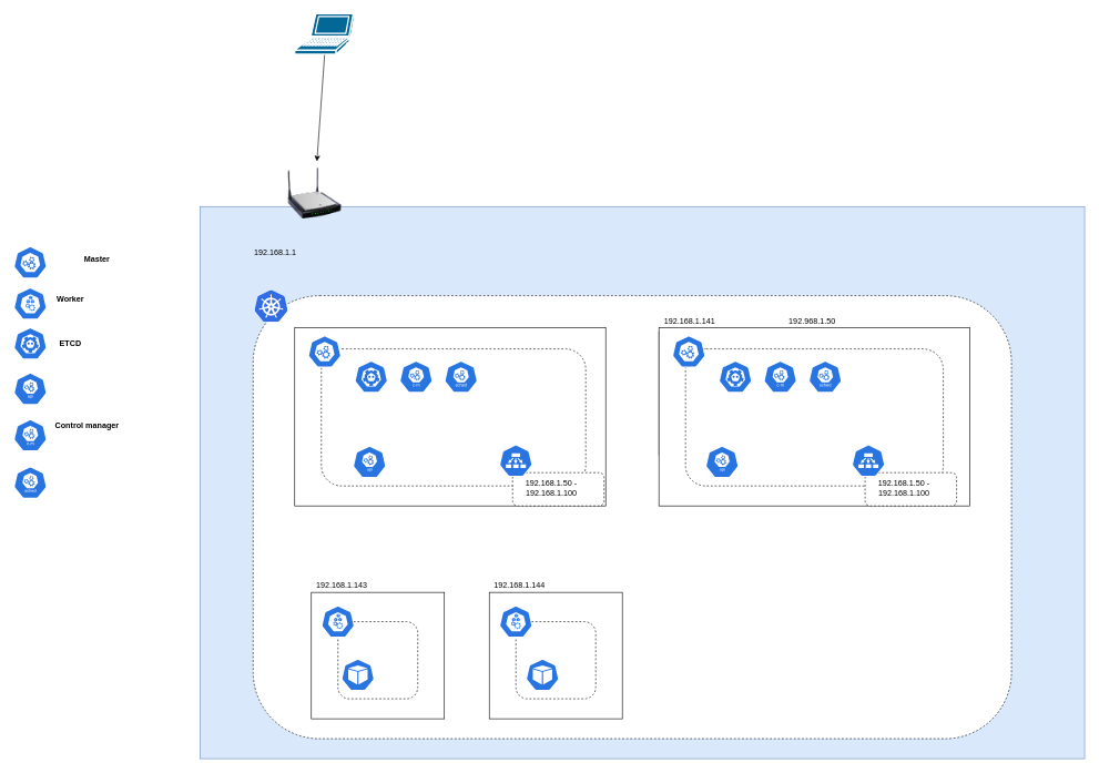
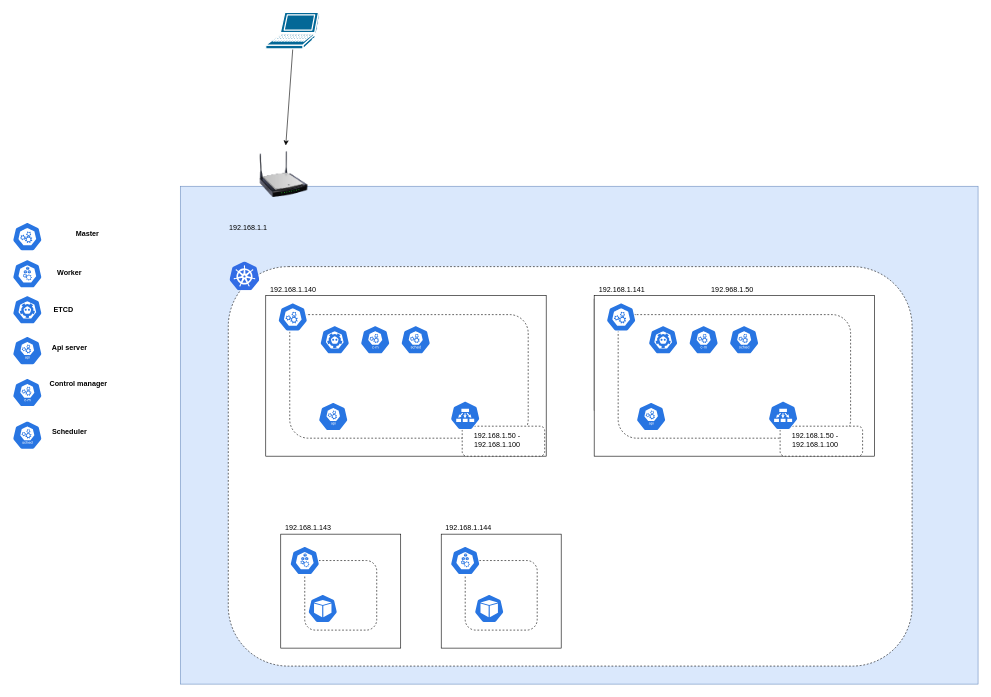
  <mxCell id="0" />
  <mxCell id="1" parent="0" />
  <mxCell id="2" value="" style="rounded=0;whiteSpace=wrap;html=1;" vertex="1" parent="1"><mxGeometry x="442.5" y="498" width="250" height="186" as="geometry" /></mxCell>
  <mxCell id="3" value="" style="rounded=0;whiteSpace=wrap;html=1;fillColor=#dae8fc;strokeColor=#6c8ebf;" vertex="1" parent="1"><mxGeometry x="300" y="310" width="1330" height="830" as="geometry" /></mxCell>
  <mxCell id="4" value="" style="rounded=1;whiteSpace=wrap;html=1;dashed=1;" parent="1" vertex="1"><mxGeometry x="380" y="444" width="1140" height="666" as="geometry" /></mxCell>
  <mxCell id="5" value="" style="aspect=fixed;html=1;points=[];align=center;image;fontSize=12;image=img/lib/mscae/Kubernetes.svg;" vertex="1" parent="1"><mxGeometry x="382.5" y="436" width="50" height="48" as="geometry" /></mxCell>
  <mxCell id="6" value="" style="html=1;dashed=0;whitespace=wrap;fillColor=#2875E2;strokeColor=#ffffff;points=[[0.005,0.63,0],[0.1,0.2,0],[0.9,0.2,0],[0.5,0,0],[0.995,0.63,0],[0.72,0.99,0],[0.5,1,0],[0.28,0.99,0]];shape=mxgraph.kubernetes.icon;prIcon=api" vertex="1" parent="1"><mxGeometry x="20" y="560" width="50" height="48" as="geometry" /></mxCell>
+ <mxCell id="7" value="Api server" style="text;html=1;align=center;verticalAlign=middle;resizable=0;points=[];autosize=1;fontStyle=1" vertex="1" parent="1"><mxGeometry x="80" y="570" width="70" height="20" as="geometry" /></mxCell>
  <mxCell id="8" value="" style="html=1;dashed=0;whitespace=wrap;fillColor=#2875E2;strokeColor=#ffffff;points=[[0.005,0.63,0],[0.1,0.2,0],[0.9,0.2,0],[0.5,0,0],[0.995,0.63,0],[0.72,0.99,0],[0.5,1,0],[0.28,0.99,0]];shape=mxgraph.kubernetes.icon;prIcon=master" vertex="1" parent="1"><mxGeometry x="20" y="370" width="50" height="48" as="geometry" /></mxCell>
  <mxCell id="9" value="" style="html=1;dashed=0;whitespace=wrap;fillColor=#2875E2;strokeColor=#ffffff;points=[[0.005,0.63,0],[0.1,0.2,0],[0.9,0.2,0],[0.5,0,0],[0.995,0.63,0],[0.72,0.99,0],[0.5,1,0],[0.28,0.99,0]];shape=mxgraph.kubernetes.icon;prIcon=node" vertex="1" parent="1"><mxGeometry x="20" y="432" width="50" height="48" as="geometry" /></mxCell>
  <mxCell id="10" value="Master" style="text;html=1;align=center;verticalAlign=middle;resizable=0;points=[];autosize=1;fontStyle=1" vertex="1" parent="1"><mxGeometry x="120" y="380" width="50" height="20" as="geometry" /></mxCell>
- <mxCell id="11" value="Worker" style="text;html=1;align=center;verticalAlign=middle;resizable=0;points=[];autosize=1;fontStyle=1" vertex="1" parent="1"><mxGeometry x="75" y="440" width="60" height="20" as="geometry" /></mxCell>
+ <mxCell id="11" value="Worker" style="text;html=1;align=center;verticalAlign=middle;resizable=0;points=[];autosize=1;fontStyle=1" vertex="1" parent="1"><mxGeometry x="85" y="445" width="60" height="20" as="geometry" /></mxCell>
  <mxCell id="12" value="" style="html=1;dashed=0;whitespace=wrap;fillColor=#2875E2;strokeColor=#ffffff;points=[[0.005,0.63,0],[0.1,0.2,0],[0.9,0.2,0],[0.5,0,0],[0.995,0.63,0],[0.72,0.99,0],[0.5,1,0],[0.28,0.99,0]];shape=mxgraph.kubernetes.icon;prIcon=etcd" vertex="1" parent="1"><mxGeometry x="20" y="492" width="50" height="48" as="geometry" /></mxCell>
  <mxCell id="13" value="ETCD" style="text;html=1;align=center;verticalAlign=middle;resizable=0;points=[];autosize=1;fontStyle=1" vertex="1" parent="1"><mxGeometry x="80" y="506" width="50" height="20" as="geometry" /></mxCell>
+ <mxCell id="14" value="192.168.1.140" style="text;html=1;align=center;verticalAlign=middle;resizable=0;points=[];autosize=1;" vertex="1" parent="1"><mxGeometry x="442.5" y="472" width="90" height="20" as="geometry" /></mxCell>
  <mxCell id="15" value="" style="rounded=0;whiteSpace=wrap;html=1;" vertex="1" parent="1"><mxGeometry x="442.5" y="492" width="467.5" height="268" as="geometry" /></mxCell>
  <mxCell id="16" value="" style="rounded=1;whiteSpace=wrap;html=1;dashed=1;" parent="1" vertex="1"><mxGeometry x="482.5" y="524" width="397.5" height="206" as="geometry" /></mxCell>
  <mxCell id="17" value="" style="html=1;dashed=0;whitespace=wrap;fillColor=#2875E2;strokeColor=#ffffff;points=[[0.005,0.63,0],[0.1,0.2,0],[0.9,0.2,0],[0.5,0,0],[0.995,0.63,0],[0.72,0.99,0],[0.5,1,0],[0.28,0.99,0]];shape=mxgraph.kubernetes.icon;prIcon=api" parent="1" vertex="1"><mxGeometry x="530" y="670" width="50" height="48" as="geometry" /></mxCell>
  <mxCell id="18" value="" style="html=1;dashed=0;whitespace=wrap;fillColor=#2875E2;strokeColor=#ffffff;points=[[0.005,0.63,0],[0.1,0.2,0],[0.9,0.2,0],[0.5,0,0],[0.995,0.63,0],[0.72,0.99,0],[0.5,1,0],[0.28,0.99,0]];shape=mxgraph.kubernetes.icon;prIcon=etcd" parent="1" vertex="1"><mxGeometry x="532.5" y="542" width="50" height="48" as="geometry" /></mxCell>
  <mxCell id="19" value="" style="html=1;dashed=0;whitespace=wrap;fillColor=#2875E2;strokeColor=#ffffff;points=[[0.005,0.63,0],[0.1,0.2,0],[0.9,0.2,0],[0.5,0,0],[0.995,0.63,0],[0.72,0.99,0],[0.5,1,0],[0.28,0.99,0]];shape=mxgraph.kubernetes.icon;prIcon=master" parent="1" vertex="1"><mxGeometry x="462.5" y="504" width="50" height="48" as="geometry" /></mxCell>
  <mxCell id="20" value="" style="rounded=0;whiteSpace=wrap;html=1;" vertex="1" parent="1"><mxGeometry x="467.5" y="890" width="200" height="190" as="geometry" /></mxCell>
  <mxCell id="21" value="" style="rounded=1;whiteSpace=wrap;html=1;dashed=1;" parent="1" vertex="1"><mxGeometry x="507.5" y="934" width="120" height="116" as="geometry" /></mxCell>
  <mxCell id="22" value="" style="html=1;dashed=0;whitespace=wrap;fillColor=#2875E2;strokeColor=#ffffff;points=[[0.005,0.63,0],[0.1,0.2,0],[0.9,0.2,0],[0.5,0,0],[0.995,0.63,0],[0.72,0.99,0],[0.5,1,0],[0.28,0.99,0]];shape=mxgraph.kubernetes.icon;prIcon=node" parent="1" vertex="1"><mxGeometry x="482.5" y="910" width="50" height="48" as="geometry" /></mxCell>
  <mxCell id="23" value="" style="html=1;dashed=0;whitespace=wrap;fillColor=#2875E2;strokeColor=#ffffff;points=[[0.005,0.63,0],[0.1,0.2,0],[0.9,0.2,0],[0.5,0,0],[0.995,0.63,0],[0.72,0.99,0],[0.5,1,0],[0.28,0.99,0]];shape=mxgraph.kubernetes.icon;prIcon=pod" parent="1" vertex="1"><mxGeometry x="790" y="990" width="50" height="48" as="geometry" /></mxCell>
  <mxCell id="24" value="" style="rounded=0;whiteSpace=wrap;html=1;" vertex="1" parent="1"><mxGeometry x="735" y="890" width="200" height="190" as="geometry" /></mxCell>
  <mxCell id="25" value="" style="rounded=1;whiteSpace=wrap;html=1;dashed=1;" vertex="1" parent="1"><mxGeometry x="775" y="934" width="120" height="116" as="geometry" /></mxCell>
  <mxCell id="26" value="" style="html=1;dashed=0;whitespace=wrap;fillColor=#2875E2;strokeColor=#ffffff;points=[[0.005,0.63,0],[0.1,0.2,0],[0.9,0.2,0],[0.5,0,0],[0.995,0.63,0],[0.72,0.99,0],[0.5,1,0],[0.28,0.99,0]];shape=mxgraph.kubernetes.icon;prIcon=node" vertex="1" parent="1"><mxGeometry x="750" y="910" width="50" height="48" as="geometry" /></mxCell>
  <mxCell id="27" value="192.168.1.143" style="text;html=1;align=center;verticalAlign=middle;resizable=0;points=[];autosize=1;" vertex="1" parent="1"><mxGeometry x="467.5" y="870" width="90" height="20" as="geometry" /></mxCell>
  <mxCell id="28" value="192.168.1.144" style="text;html=1;align=center;verticalAlign=middle;resizable=0;points=[];autosize=1;" vertex="1" parent="1"><mxGeometry x="735" y="870" width="90" height="20" as="geometry" /></mxCell>
  <mxCell id="29" value="" style="endArrow=classic;html=1;exitX=0.5;exitY=1;exitDx=0;exitDy=0;exitPerimeter=0;entryX=0.542;entryY=-0.1;entryDx=0;entryDy=0;entryPerimeter=0;" edge="1" parent="1" source="30" target="31"><mxGeometry width="50" height="50" relative="1" as="geometry"><mxPoint x="457.5" y="151" as="sourcePoint" /><mxPoint x="570" y="70" as="targetPoint" /></mxGeometry></mxCell>
  <mxCell id="30" value="" style="shape=mxgraph.cisco.computers_and_peripherals.laptop;html=1;pointerEvents=1;dashed=0;fillColor=#036897;strokeColor=#ffffff;strokeWidth=2;verticalLabelPosition=bottom;verticalAlign=top;align=center;outlineConnect=0;" vertex="1" parent="1"><mxGeometry x="442.5" y="20" width="90" height="61" as="geometry" /></mxCell>
  <mxCell id="31" value="" style="image;html=1;image=img/lib/clip_art/networking/Wireless_Router_N_128x128.png" vertex="1" parent="1"><mxGeometry x="432.5" y="250" width="80" height="80" as="geometry" /></mxCell>
  <mxCell id="32" value="192.168.1.1" style="text;html=1;align=center;verticalAlign=middle;resizable=0;points=[];autosize=1;" vertex="1" parent="1"><mxGeometry x="372.5" y="370" width="80" height="20" as="geometry" /></mxCell>
  <mxCell id="33" value="" style="rounded=1;whiteSpace=wrap;html=1;dashed=1;" vertex="1" parent="1"><mxGeometry x="770" y="710" width="137.5" height="50" as="geometry" /></mxCell>
  <mxCell id="34" value="" style="html=1;dashed=0;whitespace=wrap;fillColor=#2875E2;strokeColor=#ffffff;points=[[0.005,0.63,0],[0.1,0.2,0],[0.9,0.2,0],[0.5,0,0],[0.995,0.63,0],[0.72,0.99,0],[0.5,1,0],[0.28,0.99,0]];shape=mxgraph.kubernetes.icon;prIcon=ep" parent="1" vertex="1"><mxGeometry x="750" y="668" width="50" height="48" as="geometry" /></mxCell>
  <mxCell id="35" value="192.168.1.50 - &lt;br&gt;192.168.1.100" style="text;html=1;align=center;verticalAlign=middle;resizable=0;points=[];autosize=1;" vertex="1" parent="1"><mxGeometry x="782.5" y="718" width="90" height="30" as="geometry" /></mxCell>
  <mxCell id="36" value="" style="html=1;dashed=0;whitespace=wrap;fillColor=#2875E2;strokeColor=#ffffff;points=[[0.005,0.63,0],[0.1,0.2,0],[0.9,0.2,0],[0.5,0,0],[0.995,0.63,0],[0.72,0.99,0],[0.5,1,0],[0.28,0.99,0]];shape=mxgraph.kubernetes.icon;prIcon=c_m" vertex="1" parent="1"><mxGeometry x="600" y="542" width="50" height="48" as="geometry" /></mxCell>
  <mxCell id="37" value="Control manager" style="text;html=1;align=center;verticalAlign=middle;resizable=0;points=[];autosize=1;fontStyle=1" vertex="1" parent="1"><mxGeometry x="75" y="630" width="110" height="20" as="geometry" /></mxCell>
  <mxCell id="38" value="" style="html=1;dashed=0;whitespace=wrap;fillColor=#2875E2;strokeColor=#ffffff;points=[[0.005,0.63,0],[0.1,0.2,0],[0.9,0.2,0],[0.5,0,0],[0.995,0.63,0],[0.72,0.99,0],[0.5,1,0],[0.28,0.99,0]];shape=mxgraph.kubernetes.icon;prIcon=c_m" vertex="1" parent="1"><mxGeometry x="20" y="630" width="50" height="48" as="geometry" /></mxCell>
  <mxCell id="39" value="" style="html=1;dashed=0;whitespace=wrap;fillColor=#2875E2;strokeColor=#ffffff;points=[[0.005,0.63,0],[0.1,0.2,0],[0.9,0.2,0],[0.5,0,0],[0.995,0.63,0],[0.72,0.99,0],[0.5,1,0],[0.28,0.99,0]];shape=mxgraph.kubernetes.icon;prIcon=sched" vertex="1" parent="1"><mxGeometry x="20" y="701" width="50" height="48" as="geometry" /></mxCell>
+ <mxCell id="40" value="Scheduler" style="text;html=1;align=center;verticalAlign=middle;resizable=0;points=[];autosize=1;fontStyle=1" vertex="1" parent="1"><mxGeometry x="80" y="710" width="70" height="20" as="geometry" /></mxCell>
  <mxCell id="41" value="" style="html=1;dashed=0;whitespace=wrap;fillColor=#2875E2;strokeColor=#ffffff;points=[[0.005,0.63,0],[0.1,0.2,0],[0.9,0.2,0],[0.5,0,0],[0.995,0.63,0],[0.72,0.99,0],[0.5,1,0],[0.28,0.99,0]];shape=mxgraph.kubernetes.icon;prIcon=sched" vertex="1" parent="1"><mxGeometry x="667.5" y="542" width="50" height="48" as="geometry" /></mxCell>
  <mxCell id="42" value="" style="html=1;dashed=0;whitespace=wrap;fillColor=#2875E2;strokeColor=#ffffff;points=[[0.005,0.63,0],[0.1,0.2,0],[0.9,0.2,0],[0.5,0,0],[0.995,0.63,0],[0.72,0.99,0],[0.5,1,0],[0.28,0.99,0]];shape=mxgraph.kubernetes.icon;prIcon=pod" vertex="1" parent="1"><mxGeometry x="512.5" y="990" width="50" height="48" as="geometry" /></mxCell>
  <mxCell id="43" value="" style="rounded=0;whiteSpace=wrap;html=1;" vertex="1" parent="1"><mxGeometry x="990" y="498" width="250" height="186" as="geometry" /></mxCell>
  <mxCell id="44" value="" style="rounded=0;whiteSpace=wrap;html=1;" vertex="1" parent="1"><mxGeometry x="990" y="492" width="467.5" height="268" as="geometry" /></mxCell>
  <mxCell id="45" value="" style="rounded=1;whiteSpace=wrap;html=1;dashed=1;" vertex="1" parent="1"><mxGeometry x="1030" y="524" width="387.5" height="206" as="geometry" /></mxCell>
  <mxCell id="46" value="" style="html=1;dashed=0;whitespace=wrap;fillColor=#2875E2;strokeColor=#ffffff;points=[[0.005,0.63,0],[0.1,0.2,0],[0.9,0.2,0],[0.5,0,0],[0.995,0.63,0],[0.72,0.99,0],[0.5,1,0],[0.28,0.99,0]];shape=mxgraph.kubernetes.icon;prIcon=etcd" vertex="1" parent="1"><mxGeometry x="1080" y="542" width="50" height="48" as="geometry" /></mxCell>
  <mxCell id="47" value="" style="html=1;dashed=0;whitespace=wrap;fillColor=#2875E2;strokeColor=#ffffff;points=[[0.005,0.63,0],[0.1,0.2,0],[0.9,0.2,0],[0.5,0,0],[0.995,0.63,0],[0.72,0.99,0],[0.5,1,0],[0.28,0.99,0]];shape=mxgraph.kubernetes.icon;prIcon=master" vertex="1" parent="1"><mxGeometry x="1010" y="504" width="50" height="48" as="geometry" /></mxCell>
  <mxCell id="48" value="" style="html=1;dashed=0;whitespace=wrap;fillColor=#2875E2;strokeColor=#ffffff;points=[[0.005,0.63,0],[0.1,0.2,0],[0.9,0.2,0],[0.5,0,0],[0.995,0.63,0],[0.72,0.99,0],[0.5,1,0],[0.28,0.99,0]];shape=mxgraph.kubernetes.icon;prIcon=c_m" vertex="1" parent="1"><mxGeometry x="1147.5" y="542" width="50" height="48" as="geometry" /></mxCell>
  <mxCell id="49" value="" style="html=1;dashed=0;whitespace=wrap;fillColor=#2875E2;strokeColor=#ffffff;points=[[0.005,0.63,0],[0.1,0.2,0],[0.9,0.2,0],[0.5,0,0],[0.995,0.63,0],[0.72,0.99,0],[0.5,1,0],[0.28,0.99,0]];shape=mxgraph.kubernetes.icon;prIcon=sched" vertex="1" parent="1"><mxGeometry x="1215" y="542" width="50" height="48" as="geometry" /></mxCell>
  <mxCell id="50" value="192.168.1.141" style="text;html=1;align=center;verticalAlign=middle;resizable=0;points=[];autosize=1;" vertex="1" parent="1"><mxGeometry x="991.25" y="472" width="90" height="20" as="geometry" /></mxCell>
  <mxCell id="51" value="192.968.1.50" style="text;html=1;align=center;verticalAlign=middle;resizable=0;points=[];autosize=1;" vertex="1" parent="1"><mxGeometry x="1175" y="472" width="90" height="20" as="geometry" /></mxCell>
  <mxCell id="52" value="" style="html=1;dashed=0;whitespace=wrap;fillColor=#2875E2;strokeColor=#ffffff;points=[[0.005,0.63,0],[0.1,0.2,0],[0.9,0.2,0],[0.5,0,0],[0.995,0.63,0],[0.72,0.99,0],[0.5,1,0],[0.28,0.99,0]];shape=mxgraph.kubernetes.icon;prIcon=api" vertex="1" parent="1"><mxGeometry x="1060" y="670" width="50" height="48" as="geometry" /></mxCell>
  <mxCell id="53" value="" style="rounded=1;whiteSpace=wrap;html=1;dashed=1;" vertex="1" parent="1"><mxGeometry x="1300" y="710" width="137.5" height="50" as="geometry" /></mxCell>
  <mxCell id="54" value="" style="html=1;dashed=0;whitespace=wrap;fillColor=#2875E2;strokeColor=#ffffff;points=[[0.005,0.63,0],[0.1,0.2,0],[0.9,0.2,0],[0.5,0,0],[0.995,0.63,0],[0.72,0.99,0],[0.5,1,0],[0.28,0.99,0]];shape=mxgraph.kubernetes.icon;prIcon=ep" vertex="1" parent="1"><mxGeometry x="1280" y="668" width="50" height="48" as="geometry" /></mxCell>
  <mxCell id="55" value="192.168.1.50 - &lt;br&gt;192.168.1.100" style="text;html=1;align=center;verticalAlign=middle;resizable=0;points=[];autosize=1;" vertex="1" parent="1"><mxGeometry x="1312.5" y="718" width="90" height="30" as="geometry" /></mxCell>
  <mxCell id="56" value="" style="html=1;dashed=0;whitespace=wrap;fillColor=#2875E2;strokeColor=#ffffff;points=[[0.005,0.63,0],[0.1,0.2,0],[0.9,0.2,0],[0.5,0,0],[0.995,0.63,0],[0.72,0.99,0],[0.5,1,0],[0.28,0.99,0]];shape=mxgraph.kubernetes.icon;prIcon=pod" vertex="1" parent="1"><mxGeometry x="790" y="990" width="50" height="48" as="geometry" /></mxCell>
